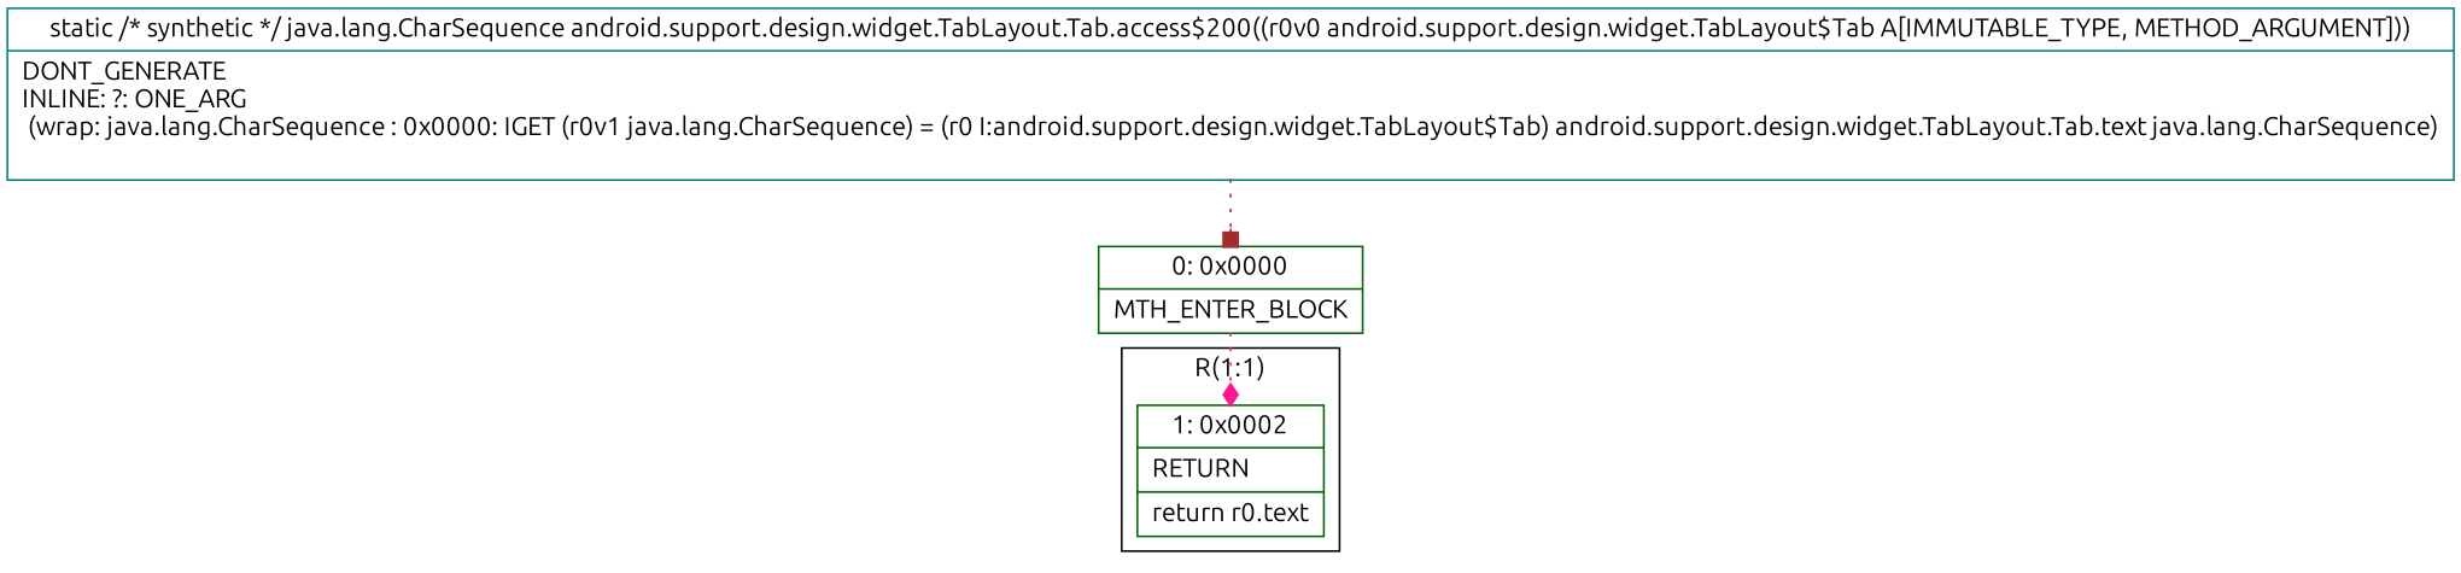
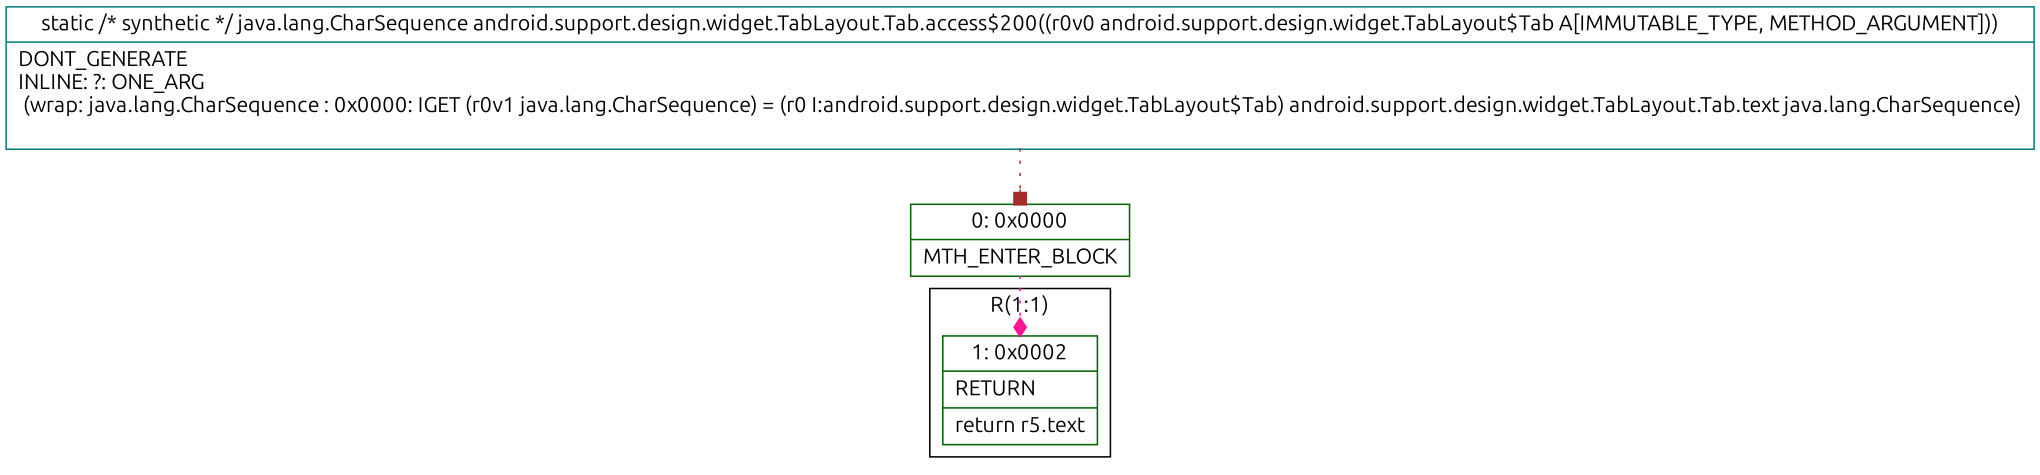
  digraph {
    fontname=Ubuntu
    node [color=darkgreen shape=record fontname=Ubuntu]
    edge [style=dotted fontname=Ubuntu]
-   n1 [label="{1\:\ 0x0002|RETURN\l|return r0.text\l}"]
+   n1 [label="{1\:\ 0x0002|RETURN\l|return r5.text\l}"]
    n2 [label="{0\:\ 0x0000|MTH_ENTER_BLOCK\l}"]
    n3 [label="{static \/* synthetic *\/ java.lang.CharSequence android.support.design.widget.TabLayout.Tab.access$200((r0v0 android.support.design.widget.TabLayout$Tab A[IMMUTABLE_TYPE, METHOD_ARGUMENT]))  | DONT_GENERATE\lINLINE: ?: ONE_ARG  \l  (wrap: java.lang.CharSequence : 0x0000: IGET  (r0v1 java.lang.CharSequence) = (r0 I:android.support.design.widget.TabLayout$Tab) android.support.design.widget.TabLayout.Tab.text java.lang.CharSequence)\l\l}" color=teal]
    subgraph cluster_1 {
      label="R(1:1)"
      n1
    }
    n2 -> n1 [color=deeppink arrowhead=diamond]
    n3 -> n2 [color=brown arrowhead=box]
  }
